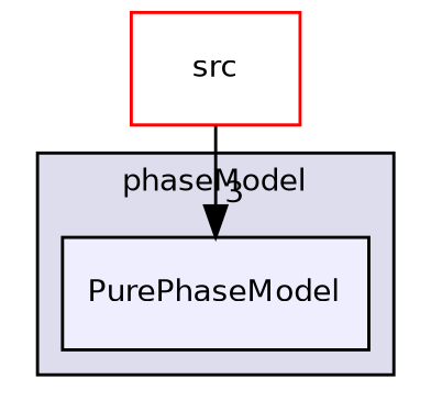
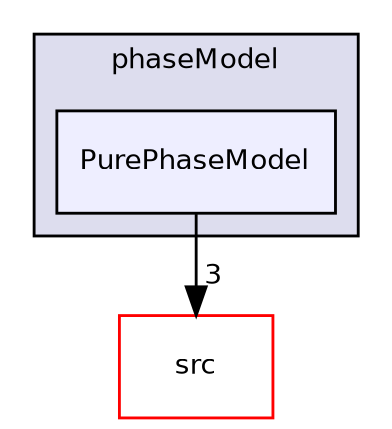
  digraph {
    compound=true
    node [fontname=Helvetica fontsize=10 shape=box]
    n1 [fillcolor="#eeeeff" label=PurePhaseModel pencolor=black style=filled]
    n2 [color=red label=src]
    subgraph cluster_1 {
      bgcolor="#ddddee"
      fontname=Helvetica
      fontsize=10
      label=phaseModel
      pencolor=black
      n1
    }
-   n2 -> n1 [headlabel=3 labeldistance=1.5 labelfontname=Helvetica labelfontsize=10]
+   n1 -> n2 [headlabel=3 labeldistance=1.5 labelfontname=Helvetica labelfontsize=10]
  }
